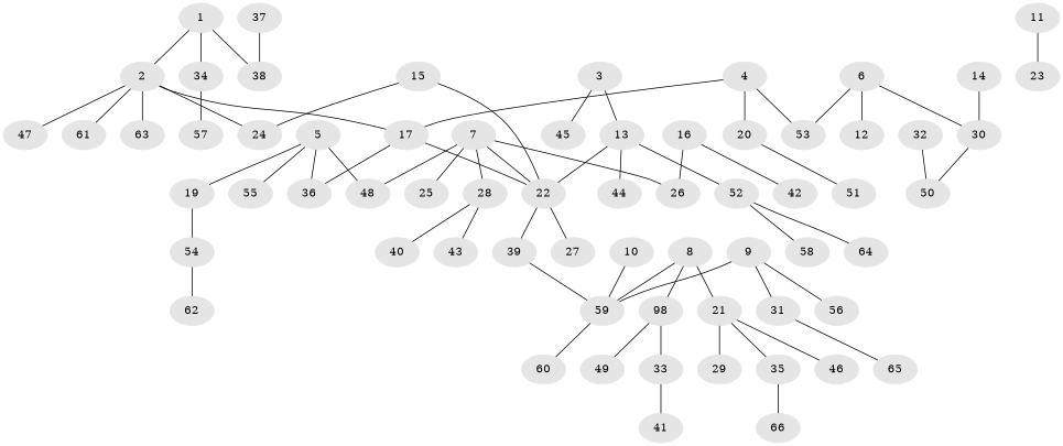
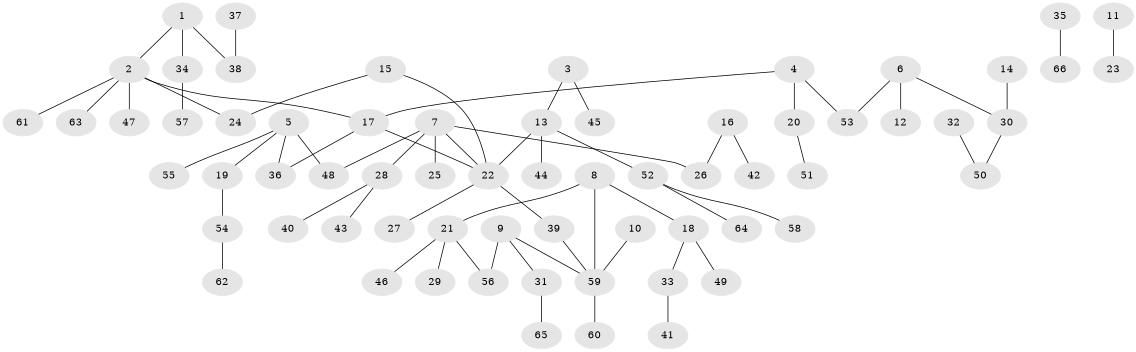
  graph {
    node [color=gray90 style=filled]
    edge [weight=1.0]
    1
    2
    34
    38
    17
    24
    47
    61
    63
    57
    36
    22
    3
    13
    45
    44
    52
    4
    20
    53
    51
    5
    19
    48
    55
    54
    6
    12
    30
    50
    7
    25
    26
    28
    39
    27
    40
    43
    8
-   18 [label=98]
+   18
    21
    59
    33
    49
    29
    35
    46
    60
    9
    31
    56
    65
    10
    11
    23
    58
    64
    14
    15
    16
    42
    41
    62
    66
    32
    37
    1 -- 2
    1 -- 34
    1 -- 38
    2 -- 17
    2 -- 24
    2 -- 47
    2 -- 61
    2 -- 63
    34 -- 57
    17 -- 36
    17 -- 22
    22 -- 39
    22 -- 27
    3 -- 13
    3 -- 45
    13 -- 22
    13 -- 44
    13 -- 52
    52 -- 58
    52 -- 64
    4 -- 17
    4 -- 20
    4 -- 53
    20 -- 51
    5 -- 36
    5 -- 19
    5 -- 48
    5 -- 55
    19 -- 54
    54 -- 62
    6 -- 53
    6 -- 12
    6 -- 30
    30 -- 50
    7 -- 22
    7 -- 48
    7 -- 25
    7 -- 26
    7 -- 28
    28 -- 40
    28 -- 43
    39 -- 59
    8 -- 18
    8 -- 21
    8 -- 59
    18 -- 33
    18 -- 49
    21 -- 29
-   21 -- 35
+   21 -- 56
    21 -- 46
    59 -- 60
    33 -- 41
    35 -- 66
    9 -- 59
    9 -- 31
    9 -- 56
    31 -- 65
    10 -- 59
    11 -- 23
    14 -- 30
    15 -- 24
    15 -- 22
    16 -- 26
    16 -- 42
    32 -- 50
    37 -- 38
  }
